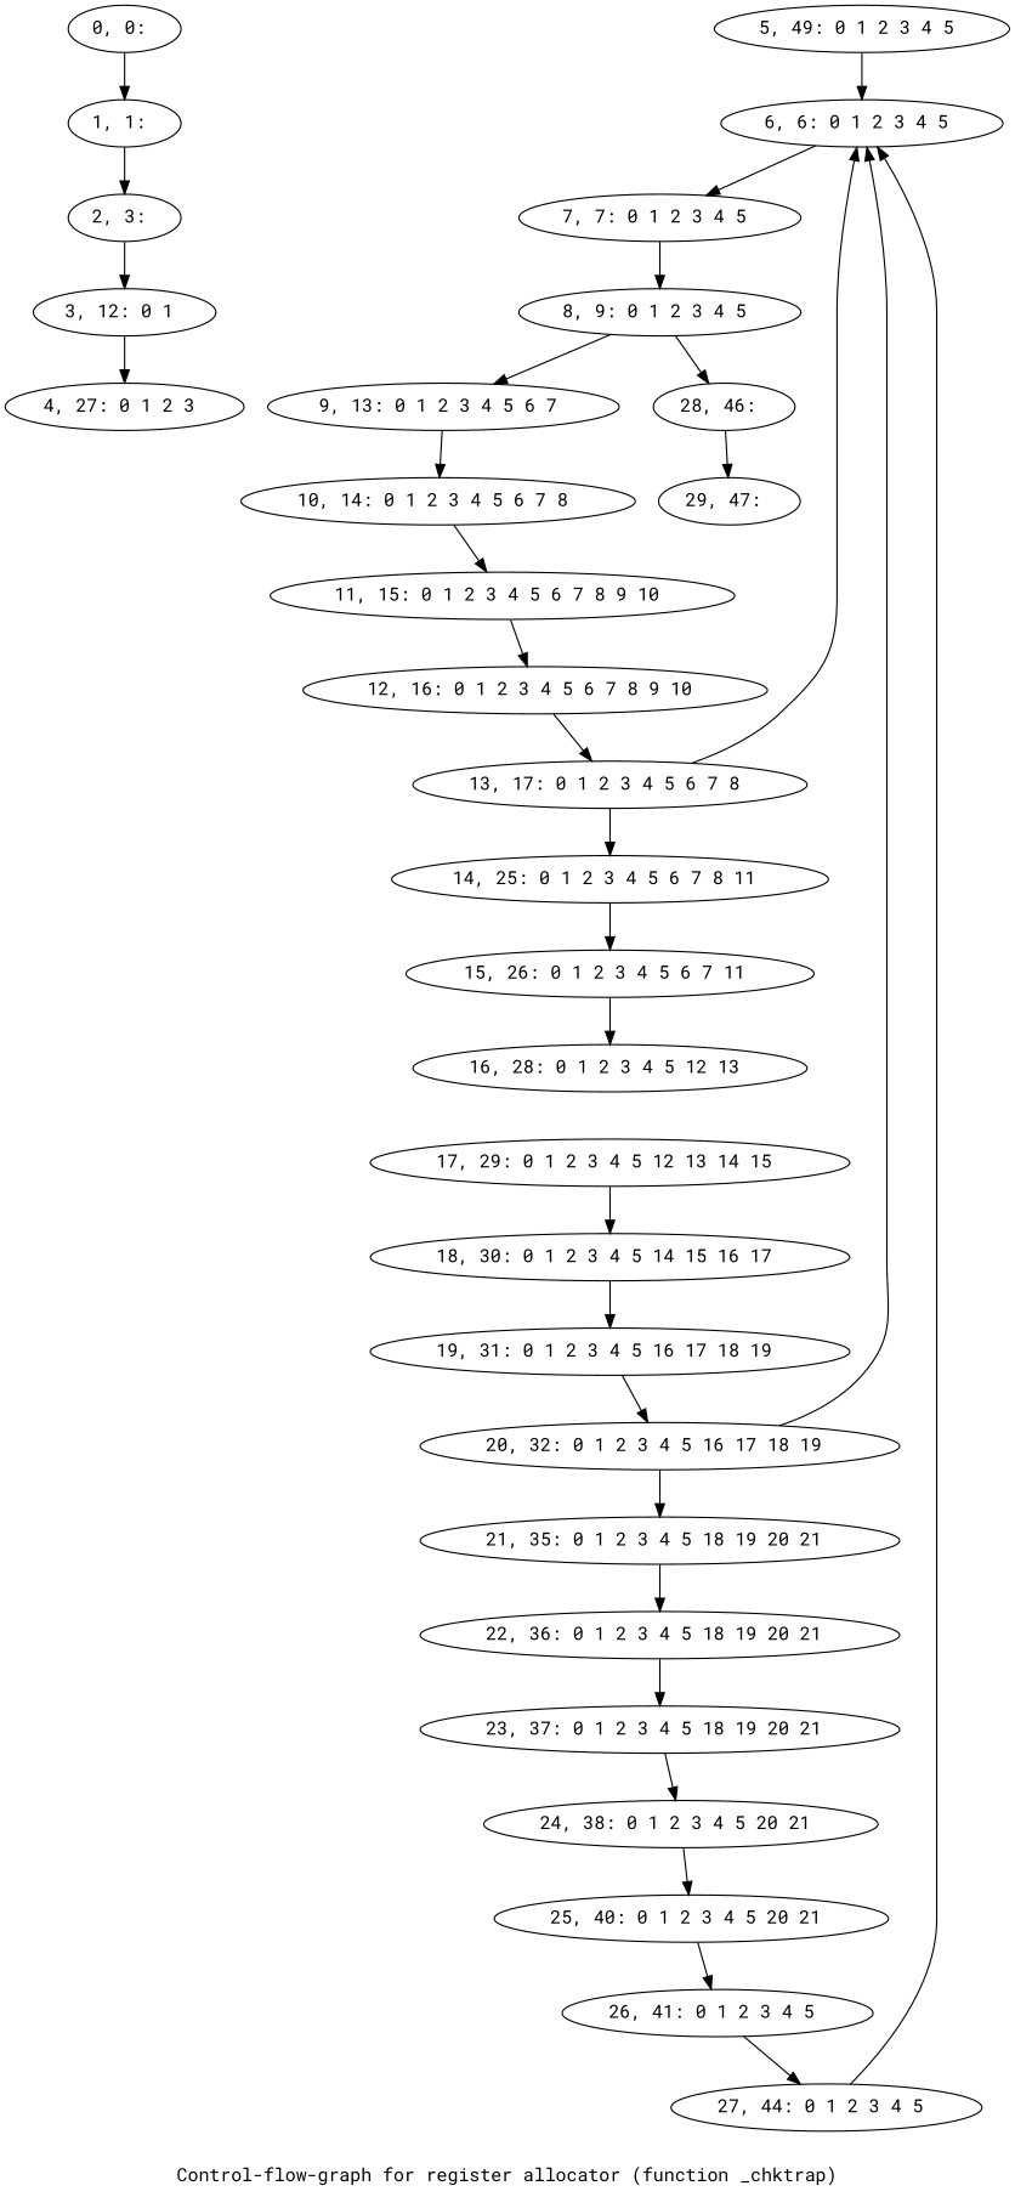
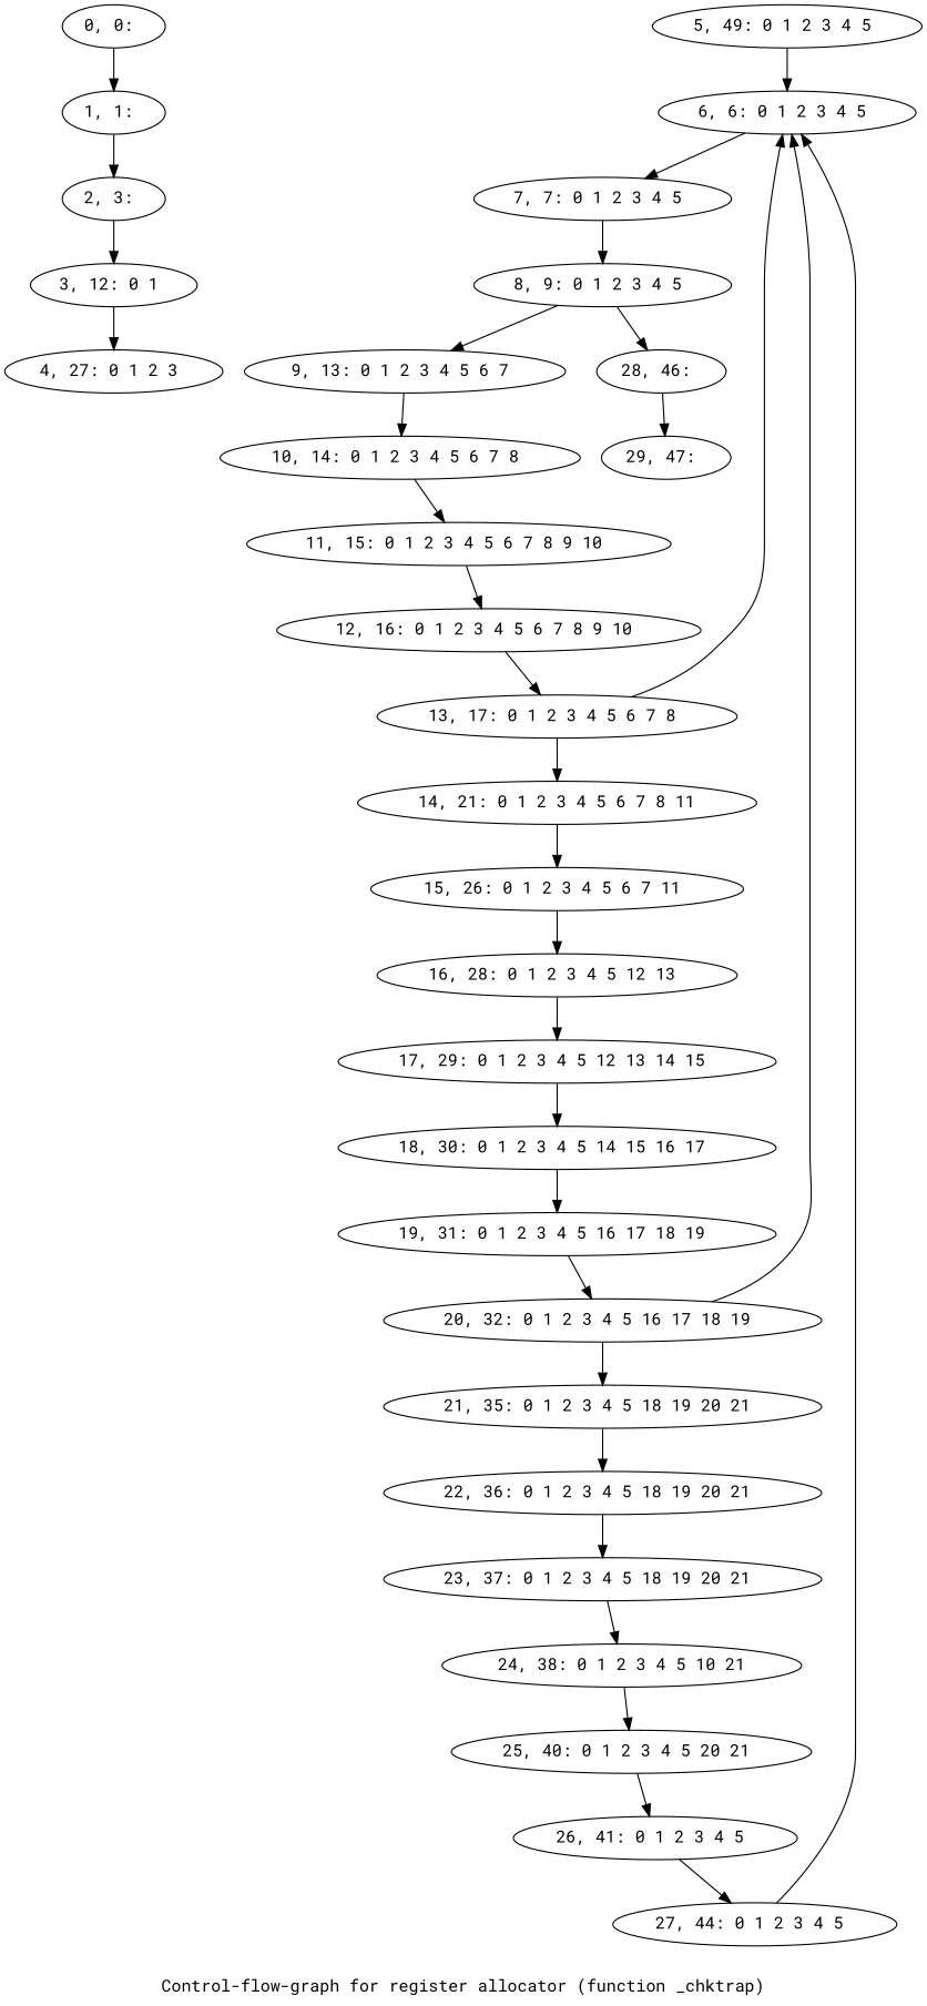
  digraph {
    fontname="Roboto Mono"
    label="Control-flow-graph for register allocator (function _chktrap)"
    node [fontname="Roboto Mono"]
    edge [fontname="Roboto Mono"]
    n1 [label="0, 0: "]
    n2 [label="1, 1: "]
    n3 [label="2, 3: "]
    n4 [label="3, 12: 0 1 "]
    n5 [label="4, 27: 0 1 2 3 "]
    n6 [label="5, 49: 0 1 2 3 4 5 "]
    n7 [label="6, 6: 0 1 2 3 4 5 "]
    n8 [label="7, 7: 0 1 2 3 4 5 "]
    n9 [label="8, 9: 0 1 2 3 4 5 "]
    n10 [label="9, 13: 0 1 2 3 4 5 6 7 "]
    n11 [label="28, 46: "]
    n12 [label="10, 14: 0 1 2 3 4 5 6 7 8 "]
    n13 [label="29, 47: "]
    n14 [label="11, 15: 0 1 2 3 4 5 6 7 8 9 10 "]
    n15 [label="12, 16: 0 1 2 3 4 5 6 7 8 9 10 "]
    n16 [label="13, 17: 0 1 2 3 4 5 6 7 8 "]
-   n17 [label="14, 25: 0 1 2 3 4 5 6 7 8 11 "]
+   n17 [label="14, 21: 0 1 2 3 4 5 6 7 8 11"]
    n18 [label="15, 26: 0 1 2 3 4 5 6 7 11 "]
    n19 [label="16, 28: 0 1 2 3 4 5 12 13 "]
    n20 [label="17, 29: 0 1 2 3 4 5 12 13 14 15 "]
    n21 [label="18, 30: 0 1 2 3 4 5 14 15 16 17 "]
    n22 [label="19, 31: 0 1 2 3 4 5 16 17 18 19 "]
    n23 [label="20, 32: 0 1 2 3 4 5 16 17 18 19 "]
    n24 [label="21, 35: 0 1 2 3 4 5 18 19 20 21 "]
    n25 [label="22, 36: 0 1 2 3 4 5 18 19 20 21 "]
    n26 [label="23, 37: 0 1 2 3 4 5 18 19 20 21 "]
-   n27 [label="24, 38: 0 1 2 3 4 5 20 21 "]
+   n27 [label="24, 38: 0 1 2 3 4 5 10 21"]
    n28 [label="25, 40: 0 1 2 3 4 5 20 21 "]
    n29 [label="26, 41: 0 1 2 3 4 5 "]
    n30 [label="27, 44: 0 1 2 3 4 5 "]
    n1 -> n2
    n2 -> n3
    n3 -> n4
    n4 -> n5
    n6 -> n7
    n7 -> n8
    n8 -> n9
    n9 -> n10
    n9 -> n11
    n10 -> n12
    n11 -> n13
    n12 -> n14
    n14 -> n15
    n15 -> n16
    n16 -> n7
    n16 -> n17
    n17 -> n18
    n18 -> n19
+   n19 -> n20
    n20 -> n21
    n21 -> n22
    n22 -> n23
    n23 -> n7
    n23 -> n24
    n24 -> n25
    n25 -> n26
    n26 -> n27
    n27 -> n28
    n28 -> n29
    n29 -> n30
    n30 -> n7
  }
